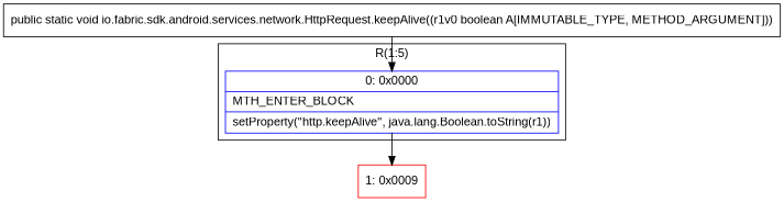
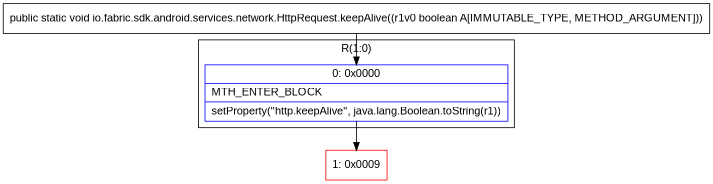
  digraph {
    fontname="Liberation Sans"
    node [shape=record fontname="Liberation Sans"]
    edge [fontname="Liberation Sans"]
    n1 [color=blue label="{0\:\ 0x0000|MTH_ENTER_BLOCK\l|setProperty(\"http.keepAlive\", java.lang.Boolean.toString(r1))\l}"]
    n2 [color=red label="{1\:\ 0x0009}"]
    n3 [label="{public static void io.fabric.sdk.android.services.network.HttpRequest.keepAlive((r1v0 boolean A[IMMUTABLE_TYPE, METHOD_ARGUMENT])) }"]
    subgraph cluster_1 {
-     label="R(1:5)"
+     label="R(1:0)"
      n1
    }
    n1 -> n2
    n3 -> n1
  }
